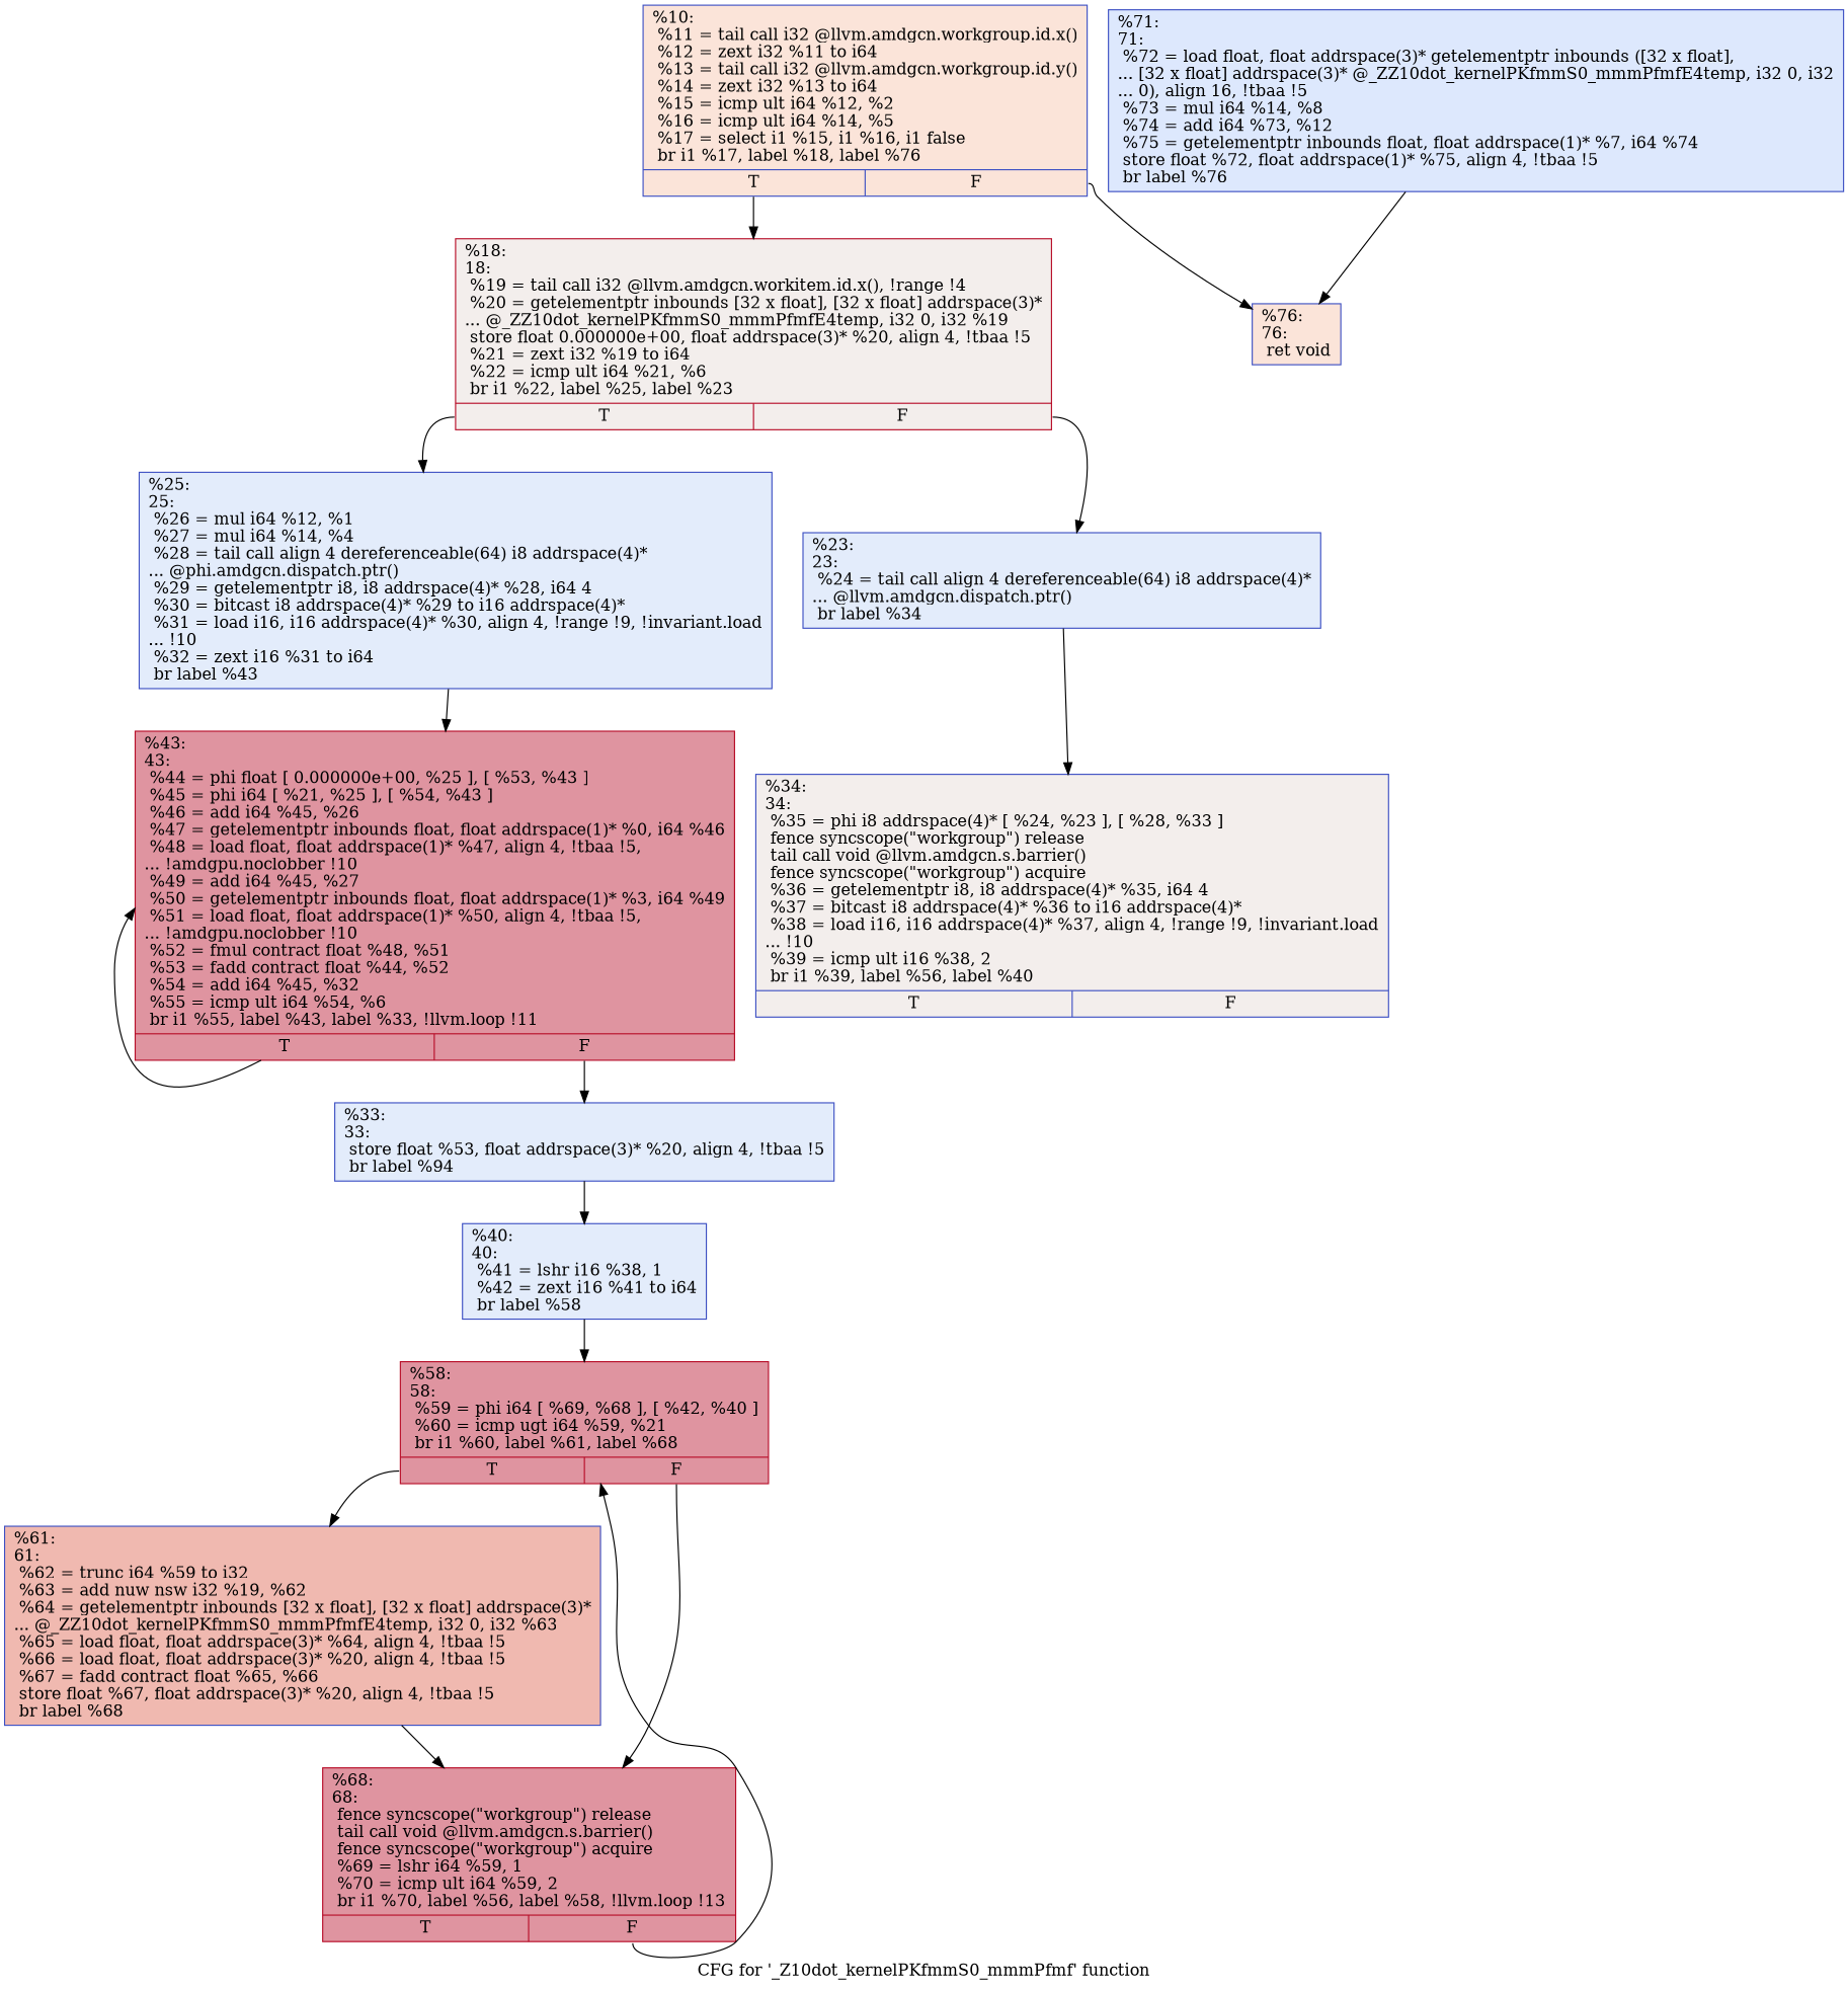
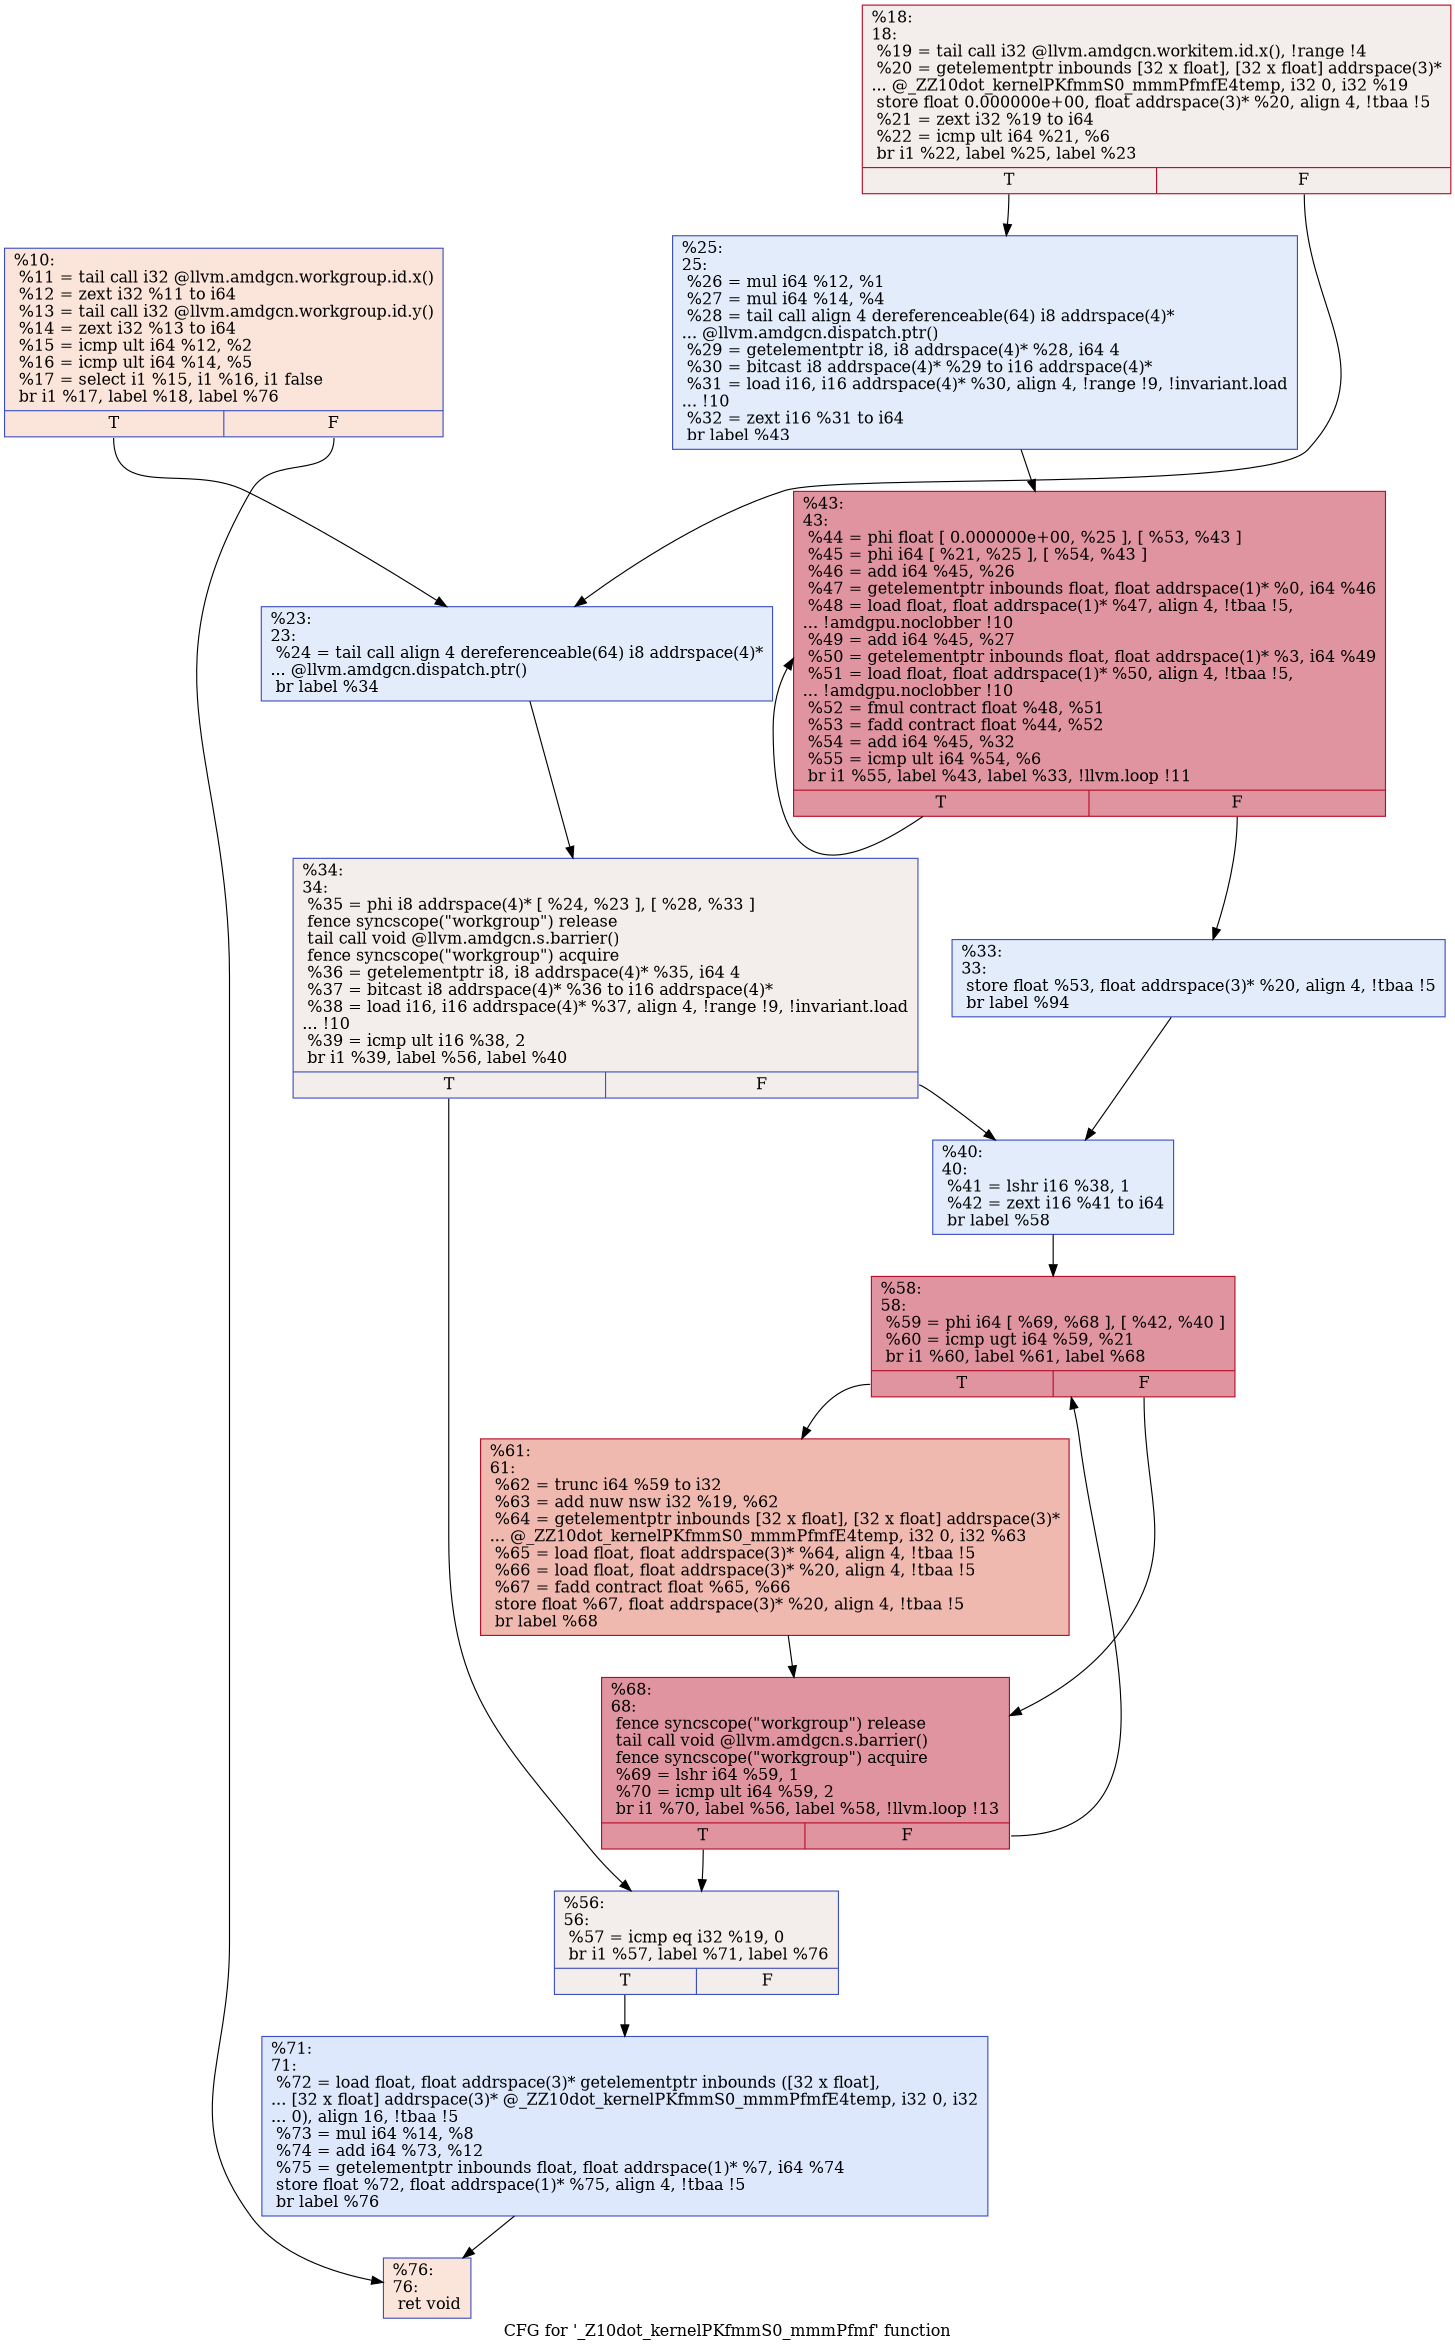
  digraph {
    label="CFG for '_Z10dot_kernelPKfmmS0_mmmPfmf' function"
    node [color="#3d50c3ff" fillcolor="#bfd3f670" shape=record style=filled]
    edge [tailport=s0]
    n1 [fillcolor="#f5c1a970" label="{%10:\l  %11 = tail call i32 @llvm.amdgcn.workgroup.id.x()\l  %12 = zext i32 %11 to i64\l  %13 = tail call i32 @llvm.amdgcn.workgroup.id.y()\l  %14 = zext i32 %13 to i64\l  %15 = icmp ult i64 %12, %2\l  %16 = icmp ult i64 %14, %5\l  %17 = select i1 %15, i1 %16, i1 false\l  br i1 %17, label %18, label %76\l|{<s0>T|<s1>F}}"]
    n2 [color="#b70d28ff" fillcolor="#e3d9d370" label="{%18:\l18:                                               \l  %19 = tail call i32 @llvm.amdgcn.workitem.id.x(), !range !4\l  %20 = getelementptr inbounds [32 x float], [32 x float] addrspace(3)*\l... @_ZZ10dot_kernelPKfmmS0_mmmPfmfE4temp, i32 0, i32 %19\l  store float 0.000000e+00, float addrspace(3)* %20, align 4, !tbaa !5\l  %21 = zext i32 %19 to i64\l  %22 = icmp ult i64 %21, %6\l  br i1 %22, label %25, label %23\l|{<s0>T|<s1>F}}"]
    n3 [fillcolor="#f5c1a970" label="{%76:\l76:                                               \l  ret void\l}"]
-   n4 [label="{%25:\l25:                                               \l  %26 = mul i64 %12, %1\l  %27 = mul i64 %14, %4\l  %28 = tail call align 4 dereferenceable(64) i8 addrspace(4)*\l... @phi.amdgcn.dispatch.ptr()\l  %29 = getelementptr i8, i8 addrspace(4)* %28, i64 4\l  %30 = bitcast i8 addrspace(4)* %29 to i16 addrspace(4)*\l  %31 = load i16, i16 addrspace(4)* %30, align 4, !range !9, !invariant.load\l... !10\l  %32 = zext i16 %31 to i64\l  br label %43\l}"]
+   n4 [label="{%25:\l25:                                               \l  %26 = mul i64 %12, %1\l  %27 = mul i64 %14, %4\l  %28 = tail call align 4 dereferenceable(64) i8 addrspace(4)*\l... @llvm.amdgcn.dispatch.ptr()\l  %29 = getelementptr i8, i8 addrspace(4)* %28, i64 4\l  %30 = bitcast i8 addrspace(4)* %29 to i16 addrspace(4)*\l  %31 = load i16, i16 addrspace(4)* %30, align 4, !range !9, !invariant.load\l... !10\l  %32 = zext i16 %31 to i64\l  br label %43\l}"]
    n5 [label="{%23:\l23:                                               \l  %24 = tail call align 4 dereferenceable(64) i8 addrspace(4)*\l... @llvm.amdgcn.dispatch.ptr()\l  br label %34\l}"]
    n6 [color="#b70d28ff" fillcolor="#b70d2870" label="{%43:\l43:                                               \l  %44 = phi float [ 0.000000e+00, %25 ], [ %53, %43 ]\l  %45 = phi i64 [ %21, %25 ], [ %54, %43 ]\l  %46 = add i64 %45, %26\l  %47 = getelementptr inbounds float, float addrspace(1)* %0, i64 %46\l  %48 = load float, float addrspace(1)* %47, align 4, !tbaa !5,\l... !amdgpu.noclobber !10\l  %49 = add i64 %45, %27\l  %50 = getelementptr inbounds float, float addrspace(1)* %3, i64 %49\l  %51 = load float, float addrspace(1)* %50, align 4, !tbaa !5,\l... !amdgpu.noclobber !10\l  %52 = fmul contract float %48, %51\l  %53 = fadd contract float %44, %52\l  %54 = add i64 %45, %32\l  %55 = icmp ult i64 %54, %6\l  br i1 %55, label %43, label %33, !llvm.loop !11\l|{<s0>T|<s1>F}}"]
    n7 [fillcolor="#e3d9d370" label="{%34:\l34:                                               \l  %35 = phi i8 addrspace(4)* [ %24, %23 ], [ %28, %33 ]\l  fence syncscope(\"workgroup\") release\l  tail call void @llvm.amdgcn.s.barrier()\l  fence syncscope(\"workgroup\") acquire\l  %36 = getelementptr i8, i8 addrspace(4)* %35, i64 4\l  %37 = bitcast i8 addrspace(4)* %36 to i16 addrspace(4)*\l  %38 = load i16, i16 addrspace(4)* %37, align 4, !range !9, !invariant.load\l... !10\l  %39 = icmp ult i16 %38, 2\l  br i1 %39, label %56, label %40\l|{<s0>T|<s1>F}}"]
    n8 [label="{%33:\l33:                                               \l  store float %53, float addrspace(3)* %20, align 4, !tbaa !5\l  br label %94\l}"]
+   n9 [fillcolor="#e3d9d370" label="{%56:\l56:                                               \l  %57 = icmp eq i32 %19, 0\l  br i1 %57, label %71, label %76\l|{<s0>T|<s1>F}}"]
    n10 [label="{%40:\l40:                                               \l  %41 = lshr i16 %38, 1\l  %42 = zext i16 %41 to i64\l  br label %58\l}"]
    n11 [fillcolor="#b2ccfb70" label="{%71:\l71:                                               \l  %72 = load float, float addrspace(3)* getelementptr inbounds ([32 x float],\l... [32 x float] addrspace(3)* @_ZZ10dot_kernelPKfmmS0_mmmPfmfE4temp, i32 0, i32\l... 0), align 16, !tbaa !5\l  %73 = mul i64 %14, %8\l  %74 = add i64 %73, %12\l  %75 = getelementptr inbounds float, float addrspace(1)* %7, i64 %74\l  store float %72, float addrspace(1)* %75, align 4, !tbaa !5\l  br label %76\l}"]
    n12 [color="#b70d28ff" fillcolor="#b70d2870" label="{%58:\l58:                                               \l  %59 = phi i64 [ %69, %68 ], [ %42, %40 ]\l  %60 = icmp ugt i64 %59, %21\l  br i1 %60, label %61, label %68\l|{<s0>T|<s1>F}}"]
-   n13 [fillcolor="#de614d70" label="{%61:\l61:                                               \l  %62 = trunc i64 %59 to i32\l  %63 = add nuw nsw i32 %19, %62\l  %64 = getelementptr inbounds [32 x float], [32 x float] addrspace(3)*\l... @_ZZ10dot_kernelPKfmmS0_mmmPfmfE4temp, i32 0, i32 %63\l  %65 = load float, float addrspace(3)* %64, align 4, !tbaa !5\l  %66 = load float, float addrspace(3)* %20, align 4, !tbaa !5\l  %67 = fadd contract float %65, %66\l  store float %67, float addrspace(3)* %20, align 4, !tbaa !5\l  br label %68\l}"]
+   n13 [color="#b70d28ff" fillcolor="#de614d70" label="{%61:\l61:                                               \l  %62 = trunc i64 %59 to i32\l  %63 = add nuw nsw i32 %19, %62\l  %64 = getelementptr inbounds [32 x float], [32 x float] addrspace(3)*\l... @_ZZ10dot_kernelPKfmmS0_mmmPfmfE4temp, i32 0, i32 %63\l  %65 = load float, float addrspace(3)* %64, align 4, !tbaa !5\l  %66 = load float, float addrspace(3)* %20, align 4, !tbaa !5\l  %67 = fadd contract float %65, %66\l  store float %67, float addrspace(3)* %20, align 4, !tbaa !5\l  br label %68\l}"]
    n14 [color="#b70d28ff" fillcolor="#b70d2870" label="{%68:\l68:                                               \l  fence syncscope(\"workgroup\") release\l  tail call void @llvm.amdgcn.s.barrier()\l  fence syncscope(\"workgroup\") acquire\l  %69 = lshr i64 %59, 1\l  %70 = icmp ult i64 %59, 2\l  br i1 %70, label %56, label %58, !llvm.loop !13\l|{<s0>T|<s1>F}}"]
-   n1 -> n2
+   n1 -> n5
    n1 -> n3 [tailport=s1]
    n2 -> n4
    n2 -> n5 [tailport=s1]
    n4 -> n6
    n5 -> n7
    n6 -> n6
    n6 -> n8 [tailport=s1]
+   n7 -> n9
+   n7 -> n10 [tailport=s1]
    n8 -> n10
+   n9 -> n11
    n10 -> n12
    n11 -> n3
    n12 -> n13
    n12 -> n14 [tailport=s1]
    n13 -> n14
+   n14 -> n9
    n14 -> n12 [tailport=s1]
  }
